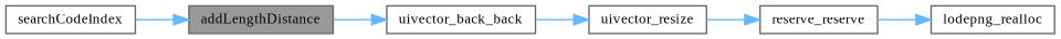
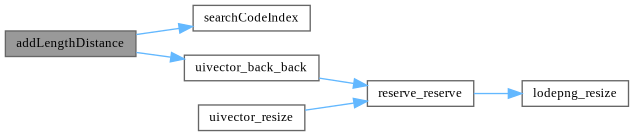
  digraph {
    fontname="Liberation Serif"
    rankdir=LR
    node [color=grey40 fillcolor=white fontname="Liberation Serif" fontsize=10 shape=box style=filled]
    edge [color=steelblue1 fontname="Liberation Serif" fontsize=10 labelfontname=Helvetica labelfontsize=10 style=solid]
    n1 [color=gray40 fillcolor=grey60 fontcolor=black height=0.2 label=addLengthDistance width=0.4]
    n2 [height=0.2 label=searchCodeIndex width=0.4]
    n3 [height=0.2 label=uivector_back_back width=0.4]
    n4 [height=0.2 label=uivector_resize width=0.4]
    n5 [height=0.2 label=reserve_reserve width=0.4]
-   n6 [height=0.2 label=lodepng_realloc width=0.4]
-   n2 -> n1
+   n6 [height=0.2 label=lodepng_resize width=0.4]
+   n1 -> n2
    n1 -> n3
-   n3 -> n4
+   n3 -> n5
    n4 -> n5
    n5 -> n6
  }
